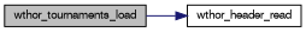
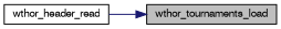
  digraph {
    rankdir=LR
    node [color=black fontname=FreeSans fontsize=10 shape=record]
    n1 [fillcolor=grey75 fontcolor=black height=0.2 label=wthor_tournaments_load style=filled width=0.4]
    n2 [height=0.2 label=wthor_header_read width=0.4]
-   n1 -> n2 [color=midnightblue fontname=FreeSans fontsize=10 labelfontname=FreeSans labelfontsize=10 style=solid]
+   n2 -> n1 [color=midnightblue fontname=FreeSans fontsize=10 labelfontname=FreeSans labelfontsize=10 style=solid]
  }
